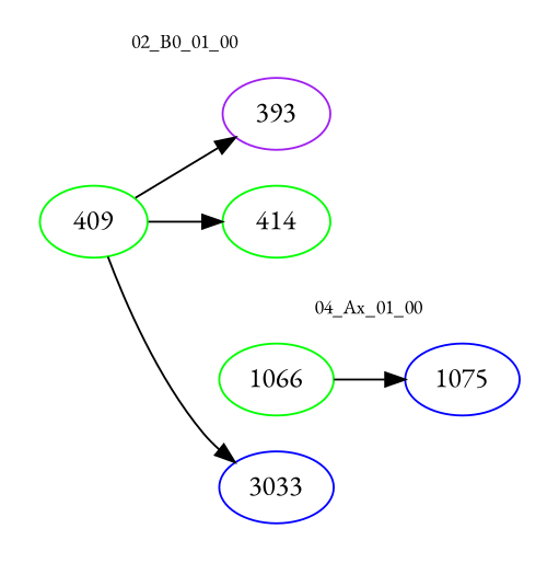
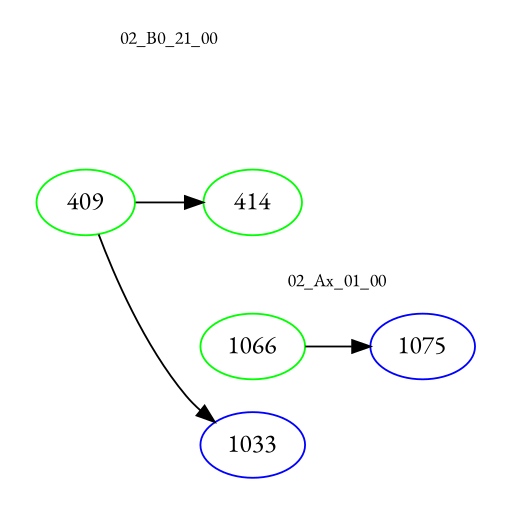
  digraph {
    fontname="EB Garamond"
    rankdir=LR
    node [color=green fontname="EB Garamond"]
    edge [color=black fontname="EB Garamond"]
    n1 [label=1066]
-   n2 [color=blue label=3033]
+   n2 [color=blue label=1033]
    n3 [color=blue label=1075]
    n4 [label=409]
    n5 [label=414]
-   n6 [color=purple label=393]
    subgraph cluster_1 {
      color=white
      fontsize=10
-     label="04_Ax_01_00"
+     label="02_Ax_01_00"
      n1
      n2
      n3
    }
    subgraph cluster_2 {
      color=white
      fontsize=10
-     label="02_B0_01_00"
+     label="02_B0_21_00"
      n4
      n5
-     n6
    }
    n1 -> n3
    n4 -> n2
    n4 -> n5
-   n4 -> n6
  }
